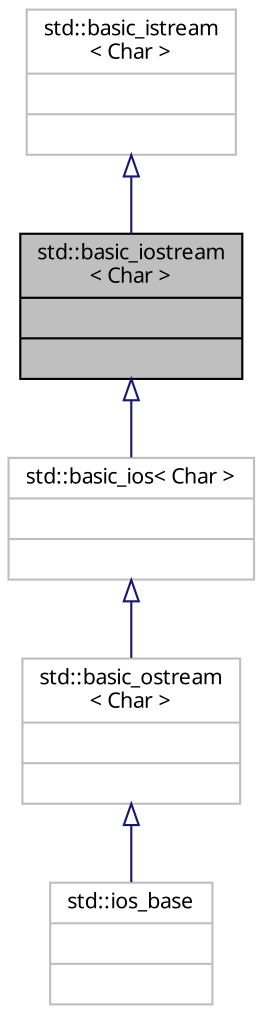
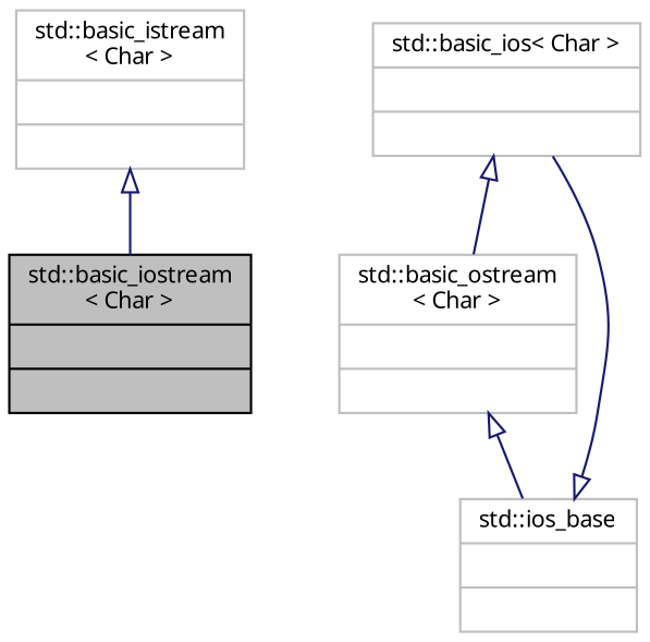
  digraph {
    fontname="Noto Sans"
    node [color=grey75 fillcolor=white fontname="Noto Sans" fontsize=10 shape=record style=filled]
    edge [arrowtail=onormal color=midnightblue dir=back fontname="Noto Sans" fontsize=10 labelfontname=Helvetica labelfontsize=10 style=solid]
    n1 [color=black fillcolor=grey75 fontcolor=black height=0.2 label="{std::basic_iostream\l\< Char \>\n||}" width=0.4]
    n2 [height=0.2 label="{std::basic_istream\l\< Char \>\n||}" width=0.4]
    n3 [height=0.2 label="{std::basic_ios\< Char \>\n||}" width=0.4]
    n4 [height=0.2 label="{std::basic_ostream\l\< Char \>\n||}" width=0.4]
    n5 [height=0.2 label="{std::ios_base\n||}" width=0.4]
    n2 -> n1
    n3 -> n4
    n4 -> n5
-   n1 -> n3
+   n5 -> n3
  }
